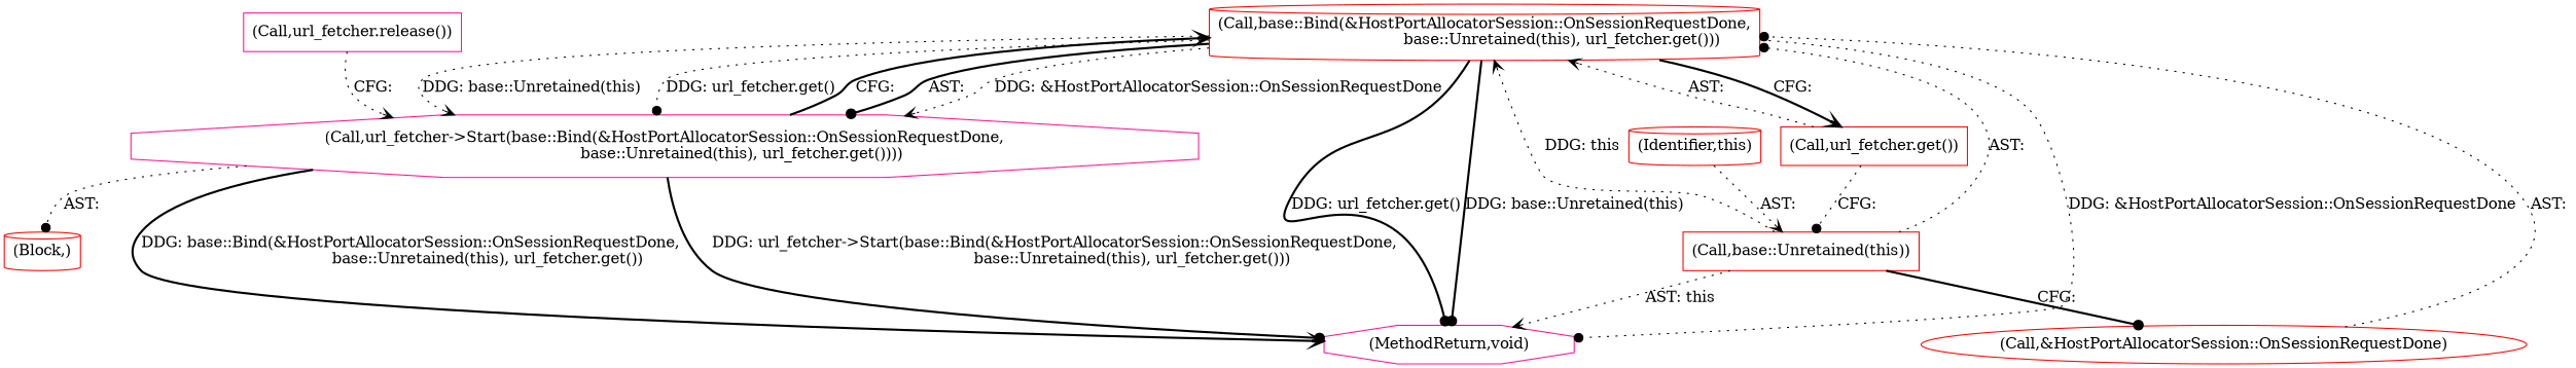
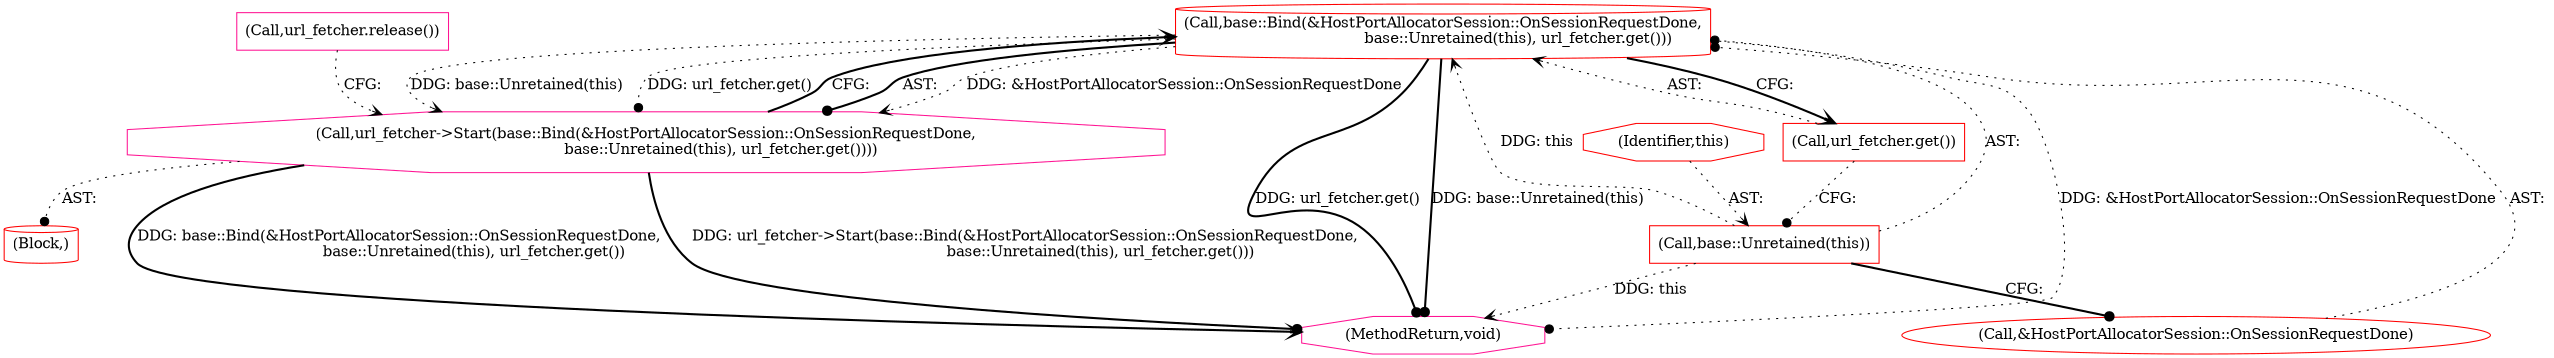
  digraph {
    node [color=red shape=cylinder]
    edge [arrowhead=dot style=dotted]
    n1 [label="(Call,base::Bind(&HostPortAllocatorSession::OnSessionRequestDone,\n                                base::Unretained(this), url_fetcher.get()))"]
    n2 [color=deeppink label="(Call,url_fetcher->Start(base::Bind(&HostPortAllocatorSession::OnSessionRequestDone,\n                                base::Unretained(this), url_fetcher.get())))" shape=octagon]
    n3 [color=deeppink label="(MethodReturn,void)" shape=octagon]
    n4 [label="(Call,url_fetcher.get())" shape=box]
    n5 [label="(Block,)"]
    n6 [label="(Call,base::Unretained(this))" shape=box]
    n7 [label="(Call,&HostPortAllocatorSession::OnSessionRequestDone)" shape=ellipse]
-   n8 [label="(Identifier,this)"]
+   n8 [label="(Identifier,this)" shape=octagon]
    n9 [color=deeppink label="(Call,url_fetcher.release())" shape=box]
    n1 -> n2 [label="AST: " style=bold]
    n1 -> n2 [arrowhead=vee label="DDG: &HostPortAllocatorSession::OnSessionRequestDone"]
    n1 -> n2 [arrowhead=vee label="DDG: base::Unretained(this)"]
    n1 -> n2 [label="DDG: url_fetcher.get()"]
    n1 -> n3 [label="DDG: url_fetcher.get()" style=bold]
    n1 -> n3 [label="DDG: base::Unretained(this)" style=bold]
    n1 -> n3 [label="DDG: &HostPortAllocatorSession::OnSessionRequestDone"]
    n1 -> n4 [arrowhead=vee label="CFG: " style=bold]
    n2 -> n1 [arrowhead=vee label="CFG: " style=bold]
    n2 -> n3 [label="DDG: url_fetcher->Start(base::Bind(&HostPortAllocatorSession::OnSessionRequestDone,\n                                base::Unretained(this), url_fetcher.get()))" style=bold]
    n2 -> n3 [arrowhead=vee label="DDG: base::Bind(&HostPortAllocatorSession::OnSessionRequestDone,\n                                base::Unretained(this), url_fetcher.get())" style=bold]
    n2 -> n5 [label="AST: "]
    n4 -> n1 [arrowhead=vee label="AST: "]
    n4 -> n6 [label="CFG: "]
    n6 -> n1 [label="AST: "]
    n6 -> n1 [arrowhead=vee label="DDG: this"]
-   n6 -> n3 [arrowhead=vee label="AST: this"]
+   n6 -> n3 [arrowhead=vee label="DDG: this"]
    n6 -> n7 [label="CFG: " style=bold]
    n7 -> n1 [label="AST: "]
    n8 -> n6 [arrowhead=vee label="AST: "]
    n9 -> n2 [arrowhead=vee label="CFG: "]
  }
